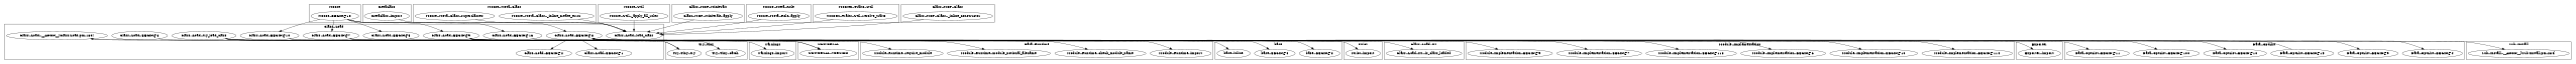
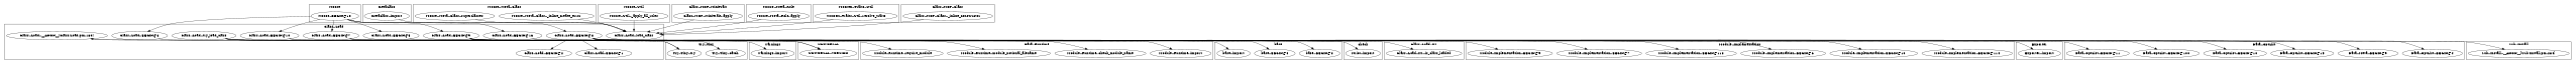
  digraph {
    "Try::Tiny::catch"
    "Try::Tiny::try"
    "Moose::BEGIN@15"
    "metaclass::import"
    "UNIVERSAL::VERSION"
    "Moose::Meta::Class::_inline_create_error"
    "Moose::Meta::Class::superclasses"
    "Class::Load::BEGIN@6"
    "Class::Load::BEGIN@10"
    "Class::Load::BEGIN@7"
    "Class::Load::BEGIN@1"
    "Class::Load::load_class"
    "Class::Load::BEGIN@5"
    "Class::Load::__ANON__[Class/Load.pm:180]"
    "Class::Load::try_load_class"
    "Class::Load::BEGIN@9"
    "Class::Load::BEGIN@2"
    "Class::Load::BEGIN@16"
    "Class::Load::BEGIN@8"
    "base::BEGIN@3"
    "base::BEGIN@4"
-   "base::import" [label="base::inline"]
+   "base::import"
    "Module::Runtime::import"
    "Module::Runtime::require_module"
    "Module::Runtime::module_notional_filename"
    "Module::Runtime::check_module_name"
    "Exporter::import"
    "Moose::Util::_apply_all_roles"
    "Class::MOP::MiniTrait::apply"
    "warnings::import"
    "Data::OptList::BEGIN@10"
    "Data::OptList::BEGIN@100"
    "Data::OptList::BEGIN@11"
    "Data::OptList::BEGIN@4"
-   "Data::OptList::BEGIN@9"
+   "Data::OptList::BEGIN@9" [label="Data::Meta::BEGIN@9"]
    "Data::OptList::BEGIN@15"
    "Moose::Meta::Role::apply"
    "Sub::Install::__ANON__[Sub/Install.pm:284]"
    "Module::Implementation::BEGIN@113"
    "Module::Implementation::BEGIN@7"
    "Module::Implementation::BEGIN@9"
    "Module::Implementation::BEGIN@114"
    "Module::Implementation::BEGIN@10"
    "Module::Implementation::BEGIN@6"
    "MooseX::Traits::Util::resolve_traits"
    "Class::Load::XS::is_class_loaded"
    "strict::import"
    "Class::MOP::Class::_inline_constructor"
    subgraph cluster_1 {
      label="Try::Tiny"
      "Try::Tiny::catch"
      "Try::Tiny::try"
    }
    subgraph cluster_2 {
      label=Moose
      "Moose::BEGIN@15"
    }
    subgraph cluster_3 {
      label=metaclass
      "metaclass::import"
    }
    subgraph cluster_4 {
      label=UNIVERSAL
      "UNIVERSAL::VERSION"
    }
    subgraph cluster_5 {
      label="Moose::Meta::Class"
      "Moose::Meta::Class::_inline_create_error"
      "Moose::Meta::Class::superclasses"
    }
    subgraph cluster_6 {
      label="Class::Load"
      "Class::Load::BEGIN@6"
      "Class::Load::BEGIN@10"
      "Class::Load::BEGIN@7"
      "Class::Load::BEGIN@1"
      "Class::Load::load_class"
      "Class::Load::BEGIN@5"
      "Class::Load::__ANON__[Class/Load.pm:180]"
      "Class::Load::try_load_class"
      "Class::Load::BEGIN@9"
      "Class::Load::BEGIN@2"
      "Class::Load::BEGIN@16"
      "Class::Load::BEGIN@8"
    }
    subgraph cluster_7 {
      label=base
      "base::BEGIN@3"
      "base::BEGIN@4"
      "base::import"
    }
    subgraph cluster_8 {
      label="Data::Runtime"
      "Module::Runtime::import"
      "Module::Runtime::require_module"
      "Module::Runtime::module_notional_filename"
      "Module::Runtime::check_module_name"
    }
    subgraph cluster_9 {
      label=Exporter
      "Exporter::import"
    }
    subgraph cluster_10 {
      label="Moose::Util"
      "Moose::Util::_apply_all_roles"
    }
    subgraph cluster_11 {
      label="Class::MOP::MiniTrait"
      "Class::MOP::MiniTrait::apply"
    }
    subgraph cluster_12 {
      label=warnings
      "warnings::import"
    }
    subgraph cluster_13 {
      label="Data::OptList"
      "Data::OptList::BEGIN@10"
      "Data::OptList::BEGIN@100"
      "Data::OptList::BEGIN@11"
      "Data::OptList::BEGIN@4"
      "Data::OptList::BEGIN@9"
      "Data::OptList::BEGIN@15"
    }
    subgraph cluster_14 {
      label="Moose::Meta::Role"
      "Moose::Meta::Role::apply"
    }
    subgraph cluster_15 {
      label="Sub::Install"
      "Sub::Install::__ANON__[Sub/Install.pm:284]"
    }
    subgraph cluster_16 {
      label="Module::Implementation"
      "Module::Implementation::BEGIN@113"
      "Module::Implementation::BEGIN@7"
      "Module::Implementation::BEGIN@9"
      "Module::Implementation::BEGIN@114"
      "Module::Implementation::BEGIN@10"
      "Module::Implementation::BEGIN@6"
    }
    subgraph cluster_17 {
      label="MooseX::Traits::Util"
      "MooseX::Traits::Util::resolve_traits"
    }
    subgraph cluster_18 {
      label="Class::Load::XS"
      "Class::Load::XS::is_class_loaded"
    }
    subgraph cluster_19 {
-     label="strict"
+     label=check
      "strict::import"
    }
    subgraph cluster_20 {
      label="Class::MOP::Class"
      "Class::MOP::Class::_inline_constructor"
    }
    "Try::Tiny::try" -> "Class::Load::__ANON__[Class/Load.pm:180]"
+   "Moose::BEGIN@15" -> "Class::Load::BEGIN@6"
    "Moose::BEGIN@15" -> "Class::Load::BEGIN@10"
    "Moose::BEGIN@15" -> "Class::Load::BEGIN@7"
    "Moose::BEGIN@15" -> "Class::Load::BEGIN@5"
    "Moose::BEGIN@15" -> "Class::Load::BEGIN@9"
    "Moose::BEGIN@15" -> "Class::Load::BEGIN@16"
    "Moose::BEGIN@15" -> "Class::Load::BEGIN@8"
    "metaclass::import" -> "Class::Load::load_class"
    "Moose::Meta::Class::_inline_create_error" -> "Class::Load::load_class"
    "Moose::Meta::Class::superclasses" -> "Class::Load::load_class"
    "Class::Load::BEGIN@6" -> "warnings::import"
    "Class::Load::BEGIN@10" -> "UNIVERSAL::VERSION"
    "Class::Load::BEGIN@10" -> "Module::Runtime::import"
    "Class::Load::BEGIN@7" -> "base::BEGIN@3"
    "Class::Load::BEGIN@7" -> "base::BEGIN@4"
    "Class::Load::BEGIN@7" -> "base::import"
    "Class::Load::BEGIN@5" -> "strict::import"
    "Class::Load::__ANON__[Class/Load.pm:180]" -> "Module::Runtime::require_module"
    "Class::Load::try_load_class" -> "Try::Tiny::catch"
    "Class::Load::try_load_class" -> "Try::Tiny::try"
    "Class::Load::try_load_class" -> "Module::Runtime::module_notional_filename"
    "Class::Load::try_load_class" -> "Module::Runtime::check_module_name"
    "Class::Load::try_load_class" -> "Class::Load::XS::is_class_loaded"
    "Class::Load::BEGIN@9" -> "UNIVERSAL::VERSION"
    "Class::Load::BEGIN@9" -> "Module::Implementation::BEGIN@113"
    "Class::Load::BEGIN@9" -> "Module::Implementation::BEGIN@7"
    "Class::Load::BEGIN@9" -> "Module::Implementation::BEGIN@9"
    "Class::Load::BEGIN@9" -> "Module::Implementation::BEGIN@114"
    "Class::Load::BEGIN@9" -> "Module::Implementation::BEGIN@10"
    "Class::Load::BEGIN@9" -> "Module::Implementation::BEGIN@6"
    "Class::Load::BEGIN@16" -> "Exporter::import"
    "Class::Load::BEGIN@8" -> "Class::Load::BEGIN@1"
    "Class::Load::BEGIN@8" -> "Class::Load::BEGIN@2"
    "Class::Load::BEGIN@8" -> "Data::OptList::BEGIN@10"
    "Class::Load::BEGIN@8" -> "Data::OptList::BEGIN@100"
    "Class::Load::BEGIN@8" -> "Data::OptList::BEGIN@11"
    "Class::Load::BEGIN@8" -> "Data::OptList::BEGIN@4"
    "Class::Load::BEGIN@8" -> "Data::OptList::BEGIN@9"
-   "Data::OptList::BEGIN@15" -> "Class::Load::BEGIN@8"
+   "Class::Load::BEGIN@8" -> "Data::OptList::BEGIN@15"
    "Class::Load::BEGIN@8" -> "Sub::Install::__ANON__[Sub/Install.pm:284]"
    "Moose::Util::_apply_all_roles" -> "Class::Load::load_class"
    "Class::MOP::MiniTrait::apply" -> "Class::Load::load_class"
    "Moose::Meta::Role::apply" -> "Class::Load::load_class"
    "MooseX::Traits::Util::resolve_traits" -> "Class::Load::load_class"
    "Class::MOP::Class::_inline_constructor" -> "Class::Load::load_class"
  }
